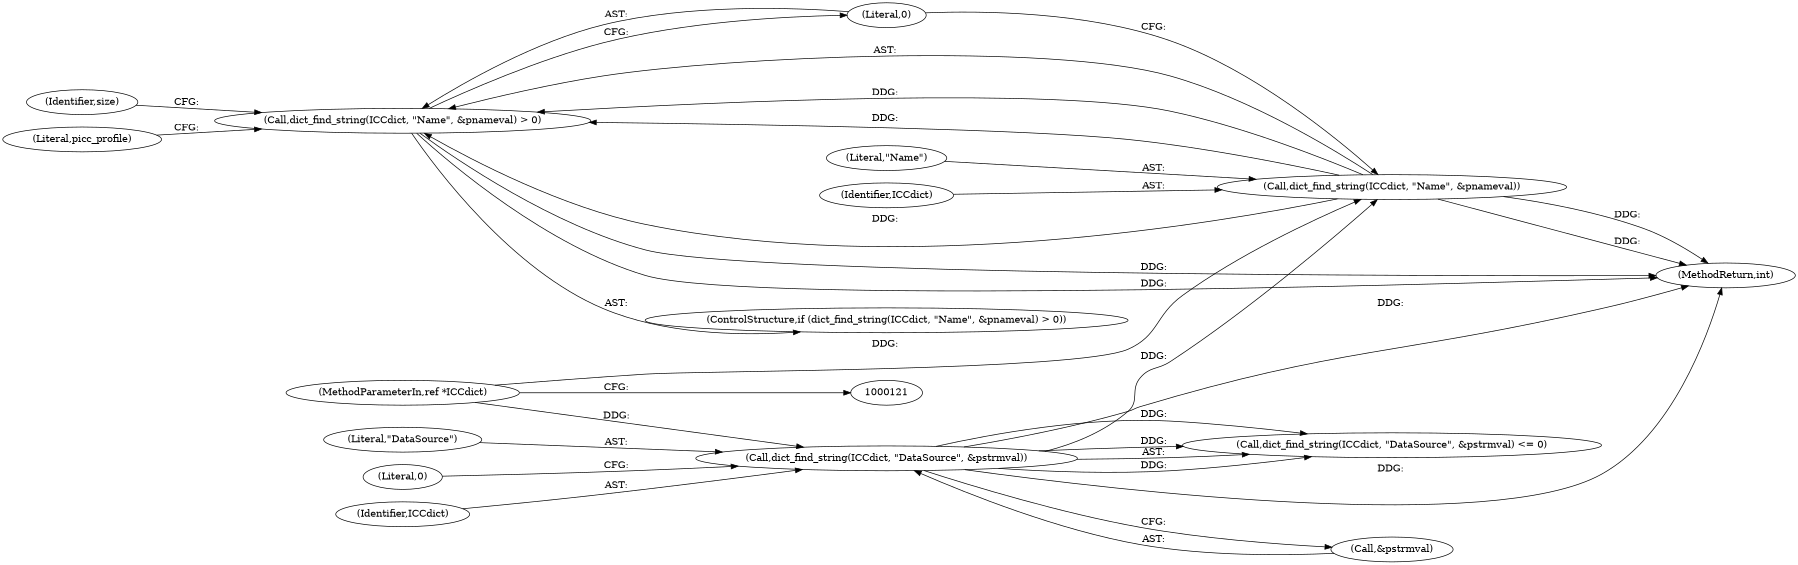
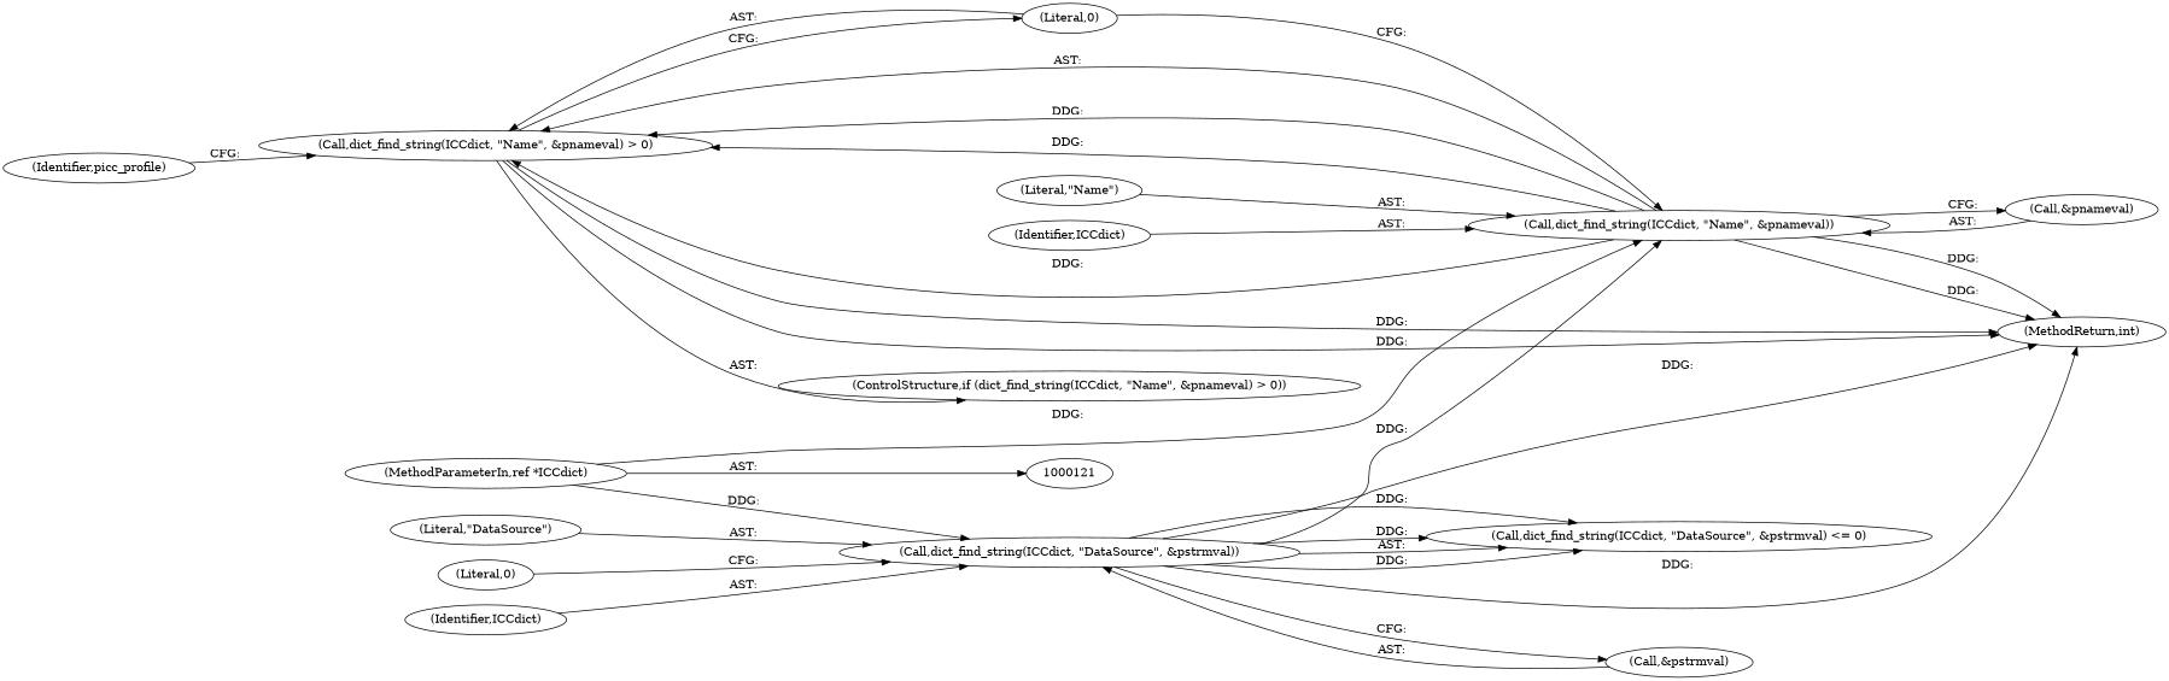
  digraph {
    fontname="DejaVu Serif"
    rankdir=LR
    node [fontname="DejaVu Serif"]
    edge [fontname="DejaVu Serif"]
    n1 [label="(Call,dict_find_string(ICCdict, \"Name\", &pnameval) > 0)"]
    n2 [label="(ControlStructure,if (dict_find_string(ICCdict, \"Name\", &pnameval) > 0))"]
    n3 [label="(Literal,0)"]
    n4 [label="(MethodReturn,int)"]
    n5 [label="(Call,dict_find_string(ICCdict, \"Name\", &pnameval))"]
+   n6 [label="(Call,&pnameval)"]
    n7 [label="(Call,dict_find_string(ICCdict, \"DataSource\", &pstrmval))"]
    n8 [label="(Call,dict_find_string(ICCdict, \"DataSource\", &pstrmval) <= 0)"]
    n9 [label="(Call,&pstrmval)"]
    n10 [label="(MethodParameterIn,ref *ICCdict)"]
    1000121
-   n12 [label="(Identifier,size)"]
    n13 [label="(Literal,\"Name\")"]
    n14 [label="(Literal,0)"]
    n15 [label="(Identifier,ICCdict)"]
    n16 [label="(Literal,\"DataSource\")"]
    n17 [label="(Identifier,ICCdict)"]
-   n18 [label="(Literal,picc_profile)"]
+   n18 [label="(Identifier,picc_profile)"]
    n1 -> n2 [label="AST: "]
    n1 -> n3 [label="CFG: "]
    n1 -> n4 [label="DDG: "]
    n1 -> n4 [label="DDG: "]
    n3 -> n1 [label="AST: "]
    n3 -> n5 [label="CFG: "]
    n5 -> n1 [label="AST: "]
    n5 -> n1 [label="DDG: "]
    n5 -> n1 [label="DDG: "]
    n5 -> n1 [label="DDG: "]
    n5 -> n4 [label="DDG: "]
    n5 -> n4 [label="DDG: "]
+   n5 -> n6 [label="CFG: "]
+   n6 -> n5 [label="AST: "]
    n7 -> n4 [label="DDG: "]
    n7 -> n4 [label="DDG: "]
    n7 -> n5 [label="DDG: "]
    n7 -> n8 [label="AST: "]
    n7 -> n8 [label="DDG: "]
    n7 -> n8 [label="DDG: "]
    n7 -> n8 [label="DDG: "]
    n7 -> n9 [label="CFG: "]
    n9 -> n7 [label="AST: "]
    n10 -> n5 [label="DDG: "]
    n10 -> n7 [label="DDG: "]
-   n10 -> 1000121 [label="CFG: "]
-   n12 -> n1 [label="CFG: "]
+   n10 -> 1000121 [label="AST: "]
    n13 -> n5 [label="AST: "]
    n14 -> n7 [label="CFG: "]
    n15 -> n7 [label="AST: "]
    n16 -> n7 [label="AST: "]
    n17 -> n5 [label="AST: "]
    n18 -> n1 [label="CFG: "]
  }
